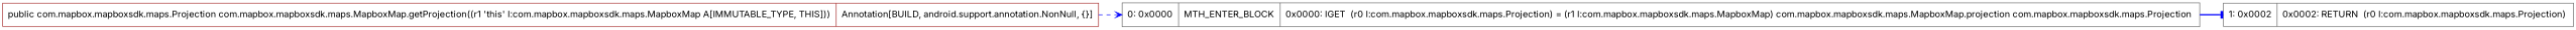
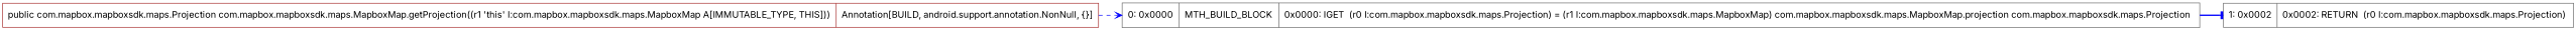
  digraph {
    rankdir=LR
    fontname=Inter
    node [shape=record color=gray40 fontname=Inter]
    edge [color=blue fontname=Inter]
-   n1 [label="{0\:\ 0x0000|MTH_ENTER_BLOCK\l|0x0000: IGET  (r0 I:com.mapbox.mapboxsdk.maps.Projection) = (r1 I:com.mapbox.mapboxsdk.maps.MapboxMap) com.mapbox.mapboxsdk.maps.MapboxMap.projection com.mapbox.mapboxsdk.maps.Projection \l}"]
+   n1 [label="{0\:\ 0x0000|MTH_BUILD_BLOCK\l|0x0000: IGET  (r0 I:com.mapbox.mapboxsdk.maps.Projection) = (r1 I:com.mapbox.mapboxsdk.maps.MapboxMap) com.mapbox.mapboxsdk.maps.MapboxMap.projection com.mapbox.mapboxsdk.maps.Projection \l}"]
    n2 [label="{1\:\ 0x0002|0x0002: RETURN  (r0 I:com.mapbox.mapboxsdk.maps.Projection) \l}"]
    n3 [label="{public com.mapbox.mapboxsdk.maps.Projection com.mapbox.mapboxsdk.maps.MapboxMap.getProjection((r1 'this' I:com.mapbox.mapboxsdk.maps.MapboxMap A[IMMUTABLE_TYPE, THIS]))  | Annotation[BUILD, android.support.annotation.NonNull, \{\}]\l}" color=brown]
    n1 -> n2 [style=bold arrowhead=tee]
    n3 -> n1 [style=dashed arrowhead=vee]
  }
